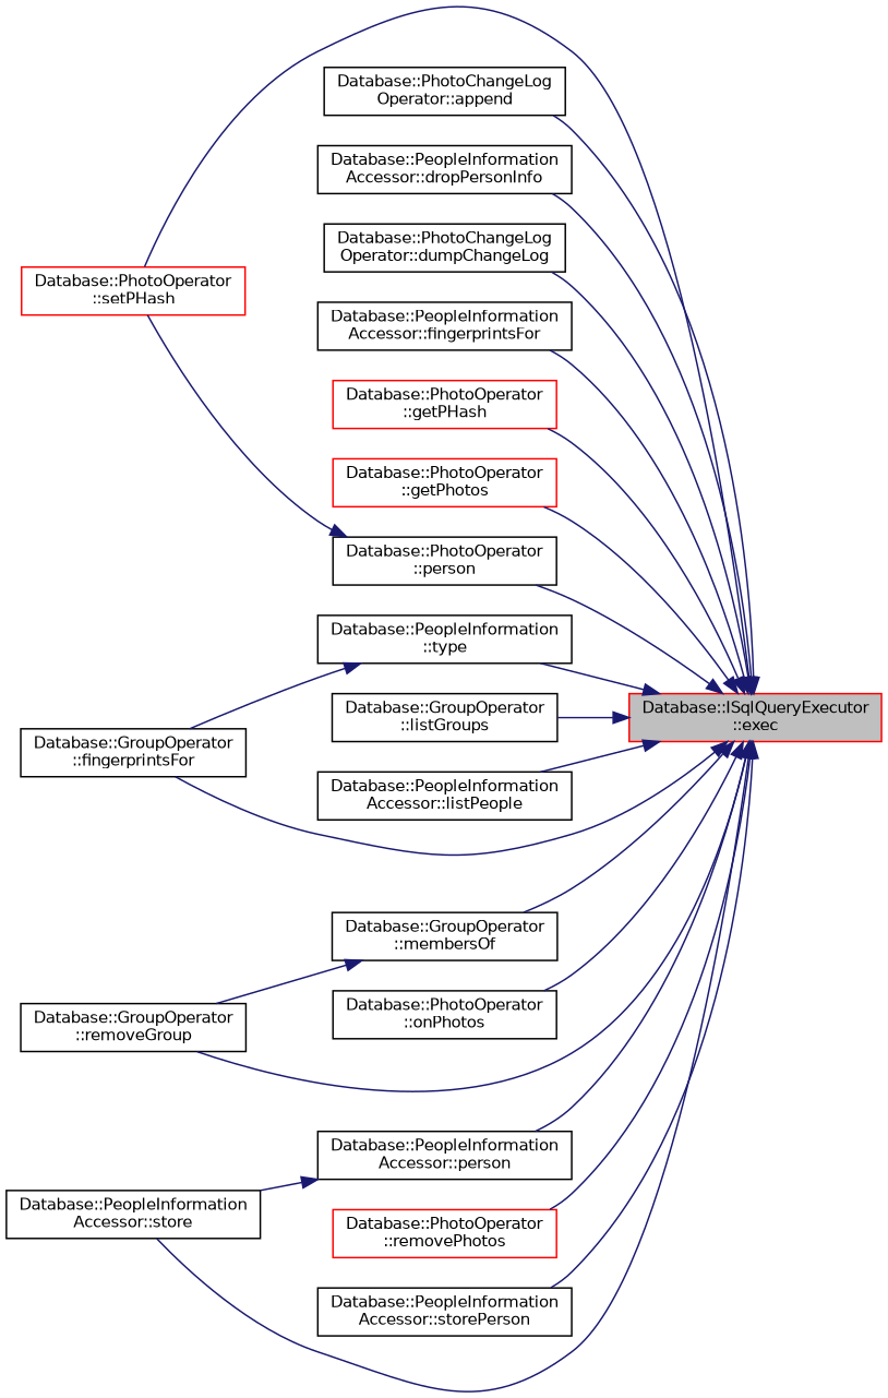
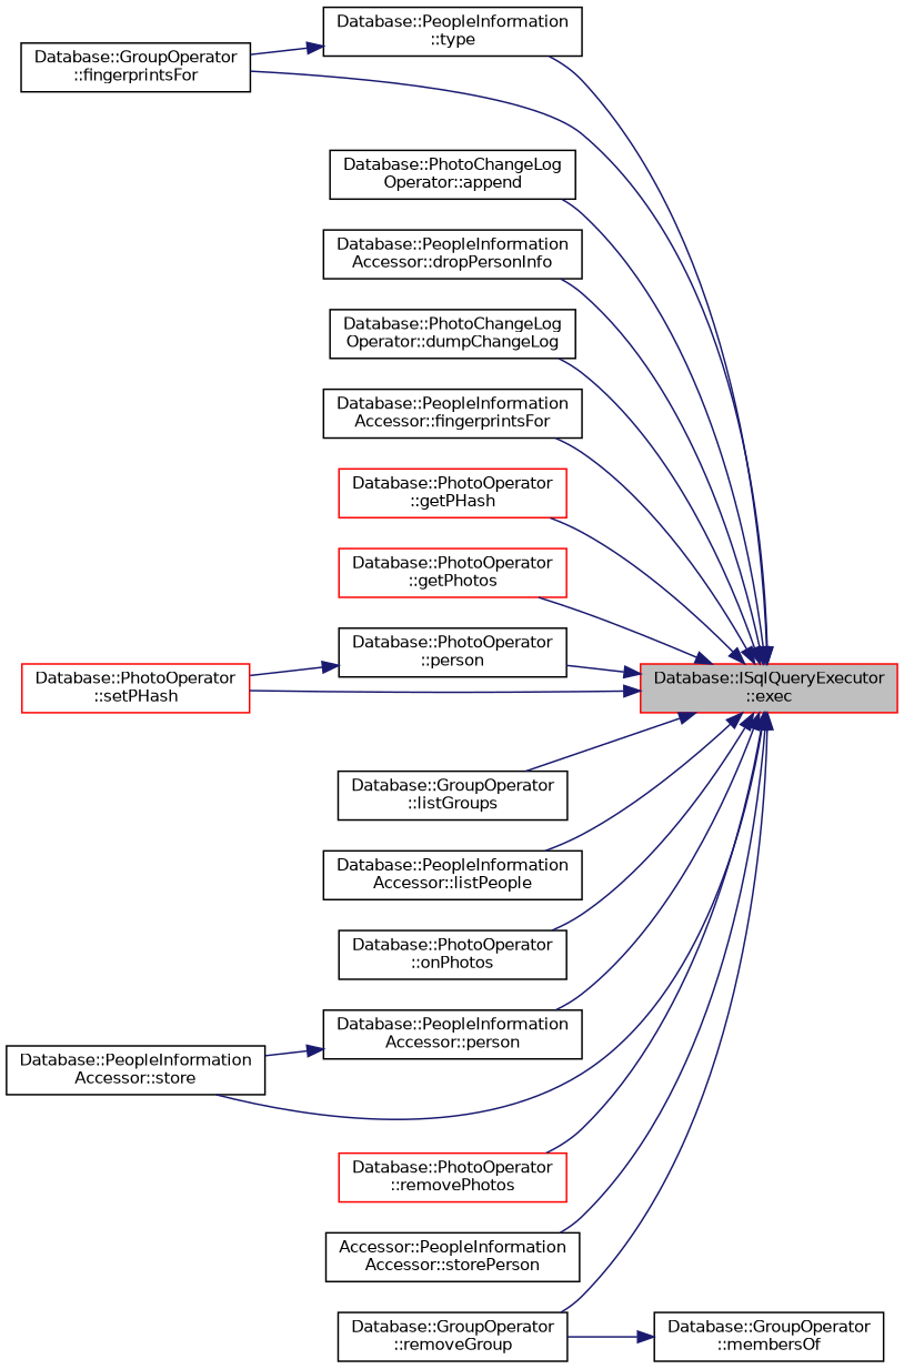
  digraph {
    rankdir=RL
    node [color=black fillcolor=white fontname=Helvetica fontsize=10 shape=record style=filled]
    edge [color=midnightblue dir=back fontname=Helvetica fontsize=10 labelfontname=Helvetica labelfontsize=10 style=solid]
    n1 [color=red fillcolor=grey75 fontcolor=black height=0.2 label="Database::ISqlQueryExecutor\l::exec" width=0.4]
    n2 [height=0.2 label="Database::GroupOperator\l::fingerprintsFor" width=0.4]
    n3 [height=0.2 label="Database::PhotoChangeLog\lOperator::append" width=0.4]
    n4 [height=0.2 label="Database::PeopleInformation\lAccessor::dropPersonInfo" width=0.4]
    n5 [height=0.2 label="Database::PhotoChangeLog\lOperator::dumpChangeLog" width=0.4]
    n6 [height=0.2 label="Database::PeopleInformation\lAccessor::fingerprintsFor" width=0.4]
    n7 [color=red height=0.2 label="Database::PhotoOperator\l::getPHash" width=0.4]
    n8 [color=red height=0.2 label="Database::PhotoOperator\l::getPhotos" width=0.4]
    n9 [height=0.2 label="Database::PhotoOperator\l::person" width=0.4]
    n10 [color=red height=0.2 label="Database::PhotoOperator\l::setPHash" width=0.4]
    n11 [height=0.2 label="Database::GroupOperator\l::listGroups" width=0.4]
    n12 [height=0.2 label="Database::PeopleInformation\lAccessor::listPeople" width=0.4]
    n13 [height=0.2 label="Database::GroupOperator\l::membersOf" width=0.4]
    n14 [height=0.2 label="Database::GroupOperator\l::removeGroup" width=0.4]
    n15 [height=0.2 label="Database::PhotoOperator\l::onPhotos" width=0.4]
    n16 [height=0.2 label="Database::PeopleInformation\lAccessor::person" width=0.4]
    n17 [height=0.2 label="Database::PeopleInformation\lAccessor::store" width=0.4]
    n18 [color=red height=0.2 label="Database::PhotoOperator\l::removePhotos" width=0.4]
-   n19 [height=0.2 label="Database::PeopleInformation\lAccessor::storePerson" width=0.4]
+   n19 [height=0.2 label="Accessor::PeopleInformation\lAccessor::storePerson" width=0.4]
    n20 [height=0.2 label="Database::PeopleInformation\l::type" width=0.4]
    n1 -> n2
    n1 -> n3
    n1 -> n4
    n1 -> n5
    n1 -> n6
    n1 -> n7
    n1 -> n8
    n1 -> n9
    n1 -> n10
    n1 -> n11
    n1 -> n12
-   n1 -> n13
    n1 -> n14
    n1 -> n15
    n1 -> n16
    n1 -> n17
    n1 -> n18
    n1 -> n19
    n1 -> n20
    n9 -> n10
    n13 -> n14
    n16 -> n17
    n20 -> n2
  }
